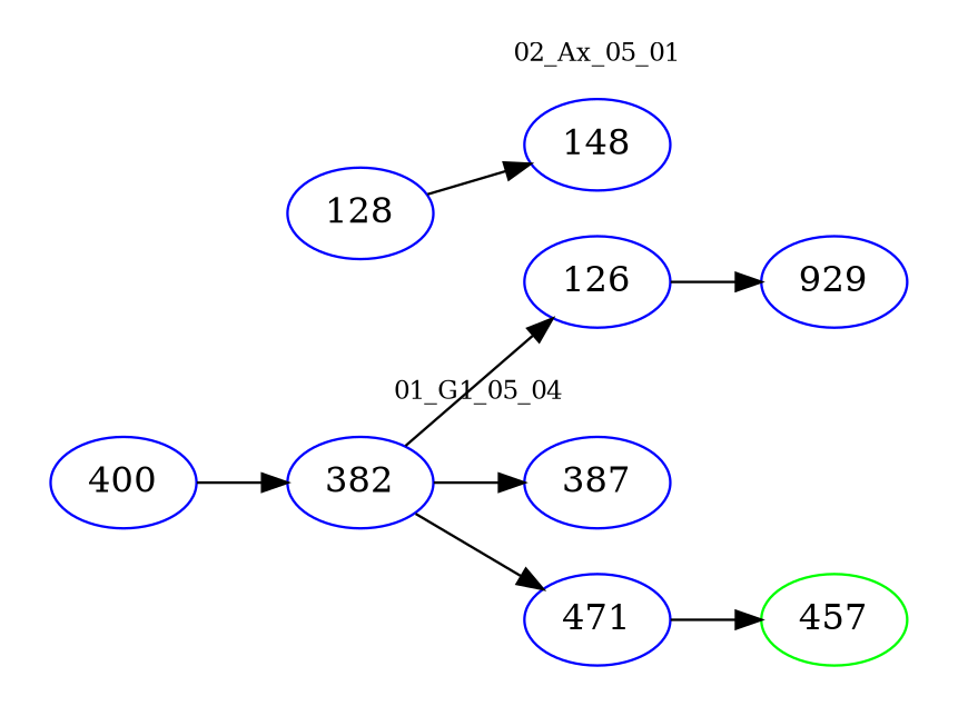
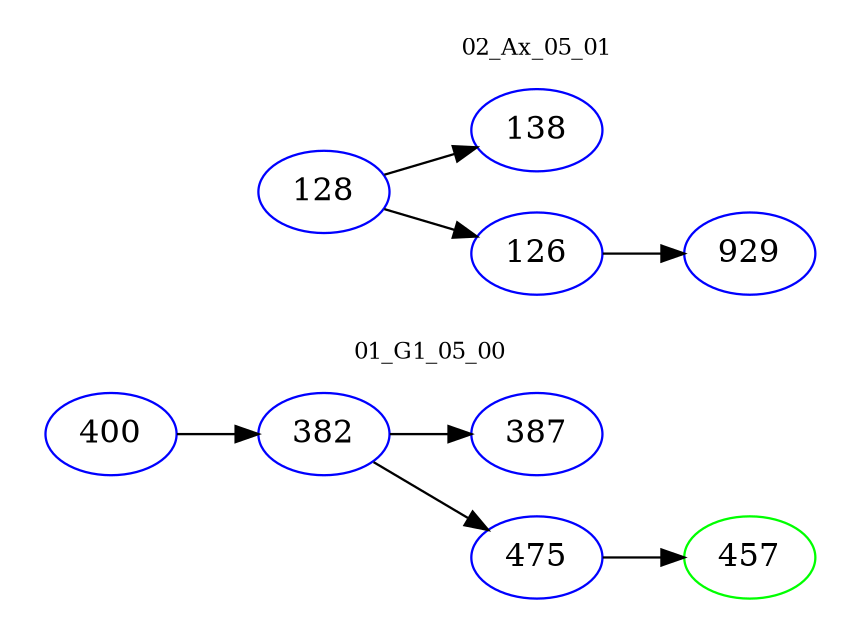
  digraph {
    rankdir=LR
    node [color=blue]
    edge [color=black]
    n1 [label=128]
    n2 [label=126]
-   n3 [label=148]
+   n3 [label=138]
    n4 [label=929]
    n5 [label=400]
-   n6 [label=471]
+   n6 [label=475]
    n7 [label=382]
    n8 [color=green label=457]
    n9 [label=387]
    subgraph cluster_1 {
      color=white
      fontsize=10
      label="02_Ax_05_01"
      n1
      n2
      n3
      n4
    }
    subgraph cluster_2 {
      color=white
      fontsize=10
-     label="01_G1_05_04"
+     label="01_G1_05_00"
      n5
      n6
      n7
      n8
      n9
    }
-   n7 -> n2
+   n1 -> n2
    n1 -> n3
    n2 -> n4
    n5 -> n7
    n6 -> n8
    n7 -> n6
    n7 -> n9
  }
